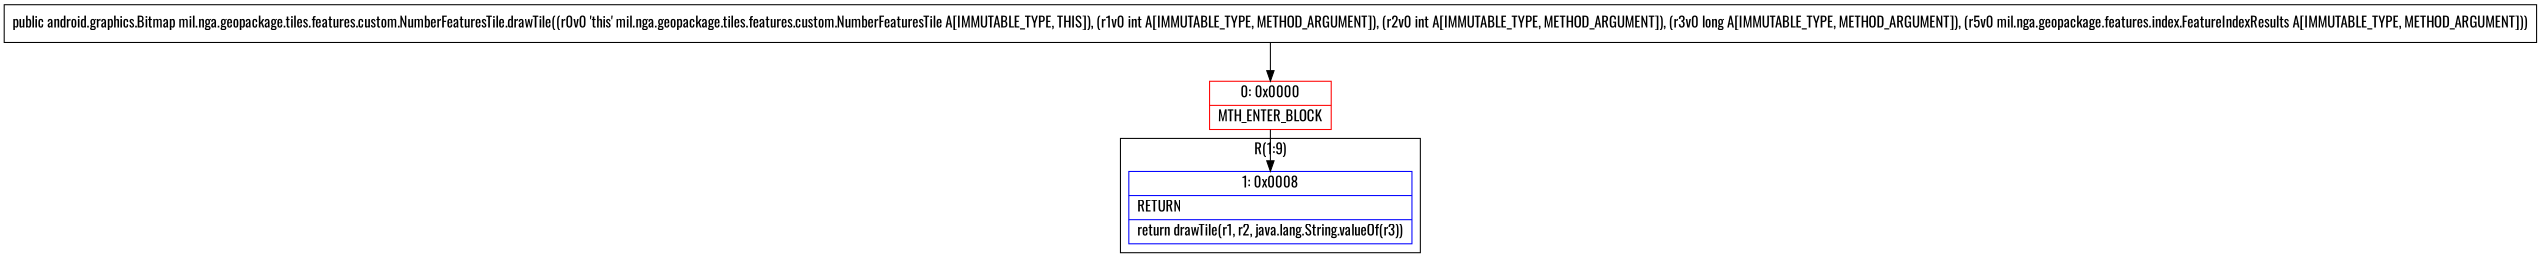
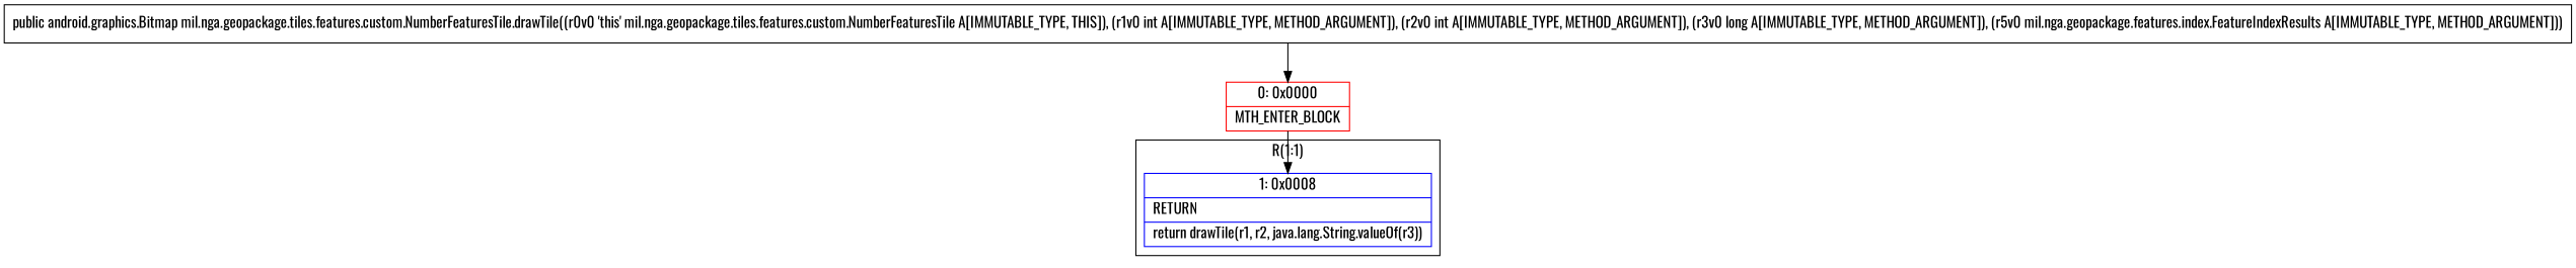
  digraph {
    fontname=Oswald
    node [shape=record fontname=Oswald]
    edge [fontname=Oswald]
    n1 [color=blue label="{1\:\ 0x0008|RETURN\l|return drawTile(r1, r2, java.lang.String.valueOf(r3))\l}"]
    n2 [color=red label="{0\:\ 0x0000|MTH_ENTER_BLOCK\l}"]
    n3 [label="{public android.graphics.Bitmap mil.nga.geopackage.tiles.features.custom.NumberFeaturesTile.drawTile((r0v0 'this' mil.nga.geopackage.tiles.features.custom.NumberFeaturesTile A[IMMUTABLE_TYPE, THIS]), (r1v0 int A[IMMUTABLE_TYPE, METHOD_ARGUMENT]), (r2v0 int A[IMMUTABLE_TYPE, METHOD_ARGUMENT]), (r3v0 long A[IMMUTABLE_TYPE, METHOD_ARGUMENT]), (r5v0 mil.nga.geopackage.features.index.FeatureIndexResults A[IMMUTABLE_TYPE, METHOD_ARGUMENT])) }"]
    subgraph cluster_1 {
-     label="R(1:9)"
+     label="R(1:1)"
      n1
    }
    n2 -> n1
    n3 -> n2
  }
